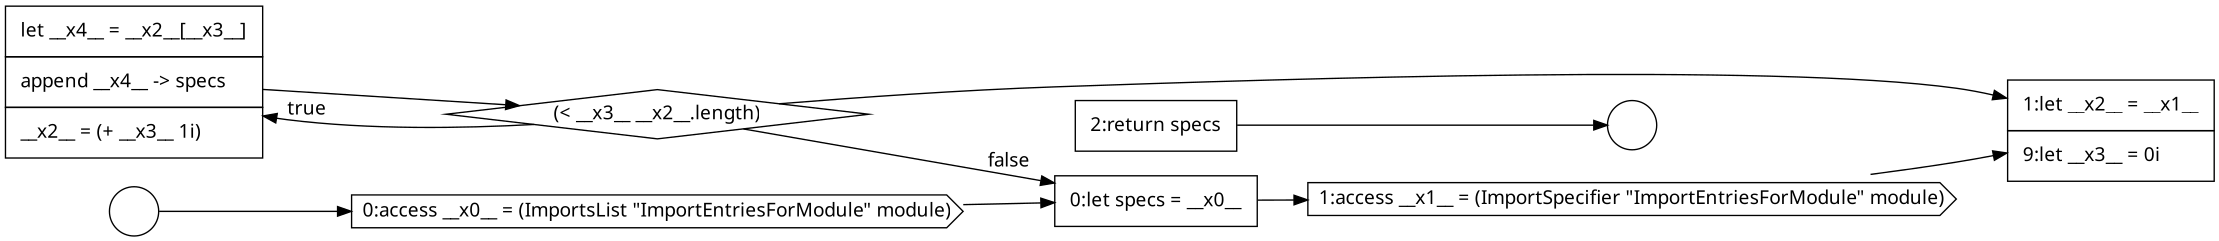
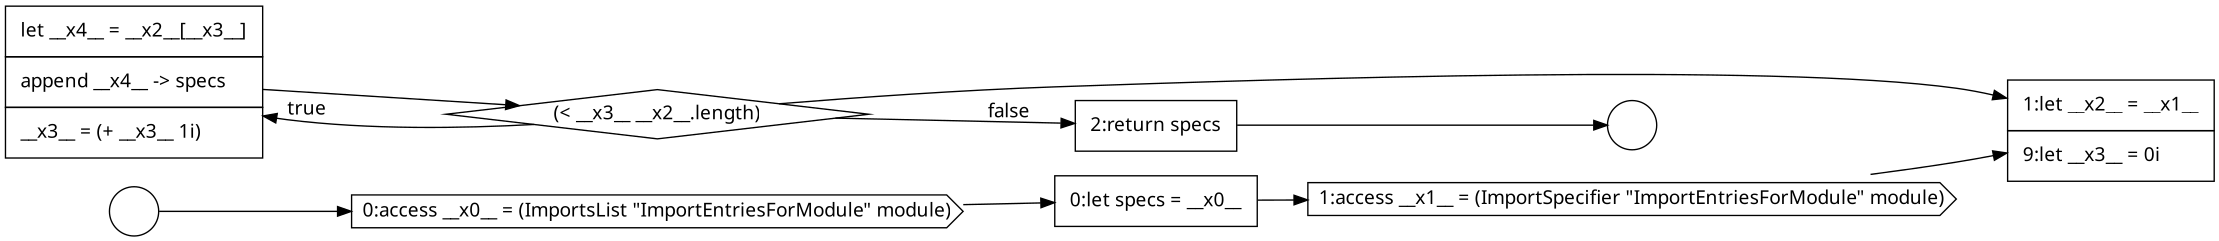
  digraph {
    fontname="Noto Sans"
    rankdir=LR
    node [color=black fillcolor=white fontname="Noto Sans" shape=none style=filled]
    edge [color=black fontname="Noto Sans"]
-   n1 [label=<<font color="black">     <table border="0" cellborder="1" cellspacing="0" cellpadding="10">       <tr><td align="left">let __x4__ = __x2__[__x3__]</td></tr>       <tr><td align="left">append __x4__ -&gt; specs</td></tr>       <tr><td align="left">__x2__ = (+ __x3__ 1i)</td></tr>     </table>   </font>> margin=0]
+   n1 [label=<<font color="black">     <table border="0" cellborder="1" cellspacing="0" cellpadding="10">       <tr><td align="left">let __x4__ = __x2__[__x3__]</td></tr>       <tr><td align="left">append __x4__ -&gt; specs</td></tr>       <tr><td align="left">__x3__ = (+ __x3__ 1i)</td></tr>     </table>   </font>> margin=0]
    n2 [label=<<font color="black">(&lt; __x3__ __x2__.length)</font>> shape=diamond]
    n3 [label=<<font color="black">     <table border="0" cellborder="1" cellspacing="0" cellpadding="10">       <tr><td align="left">1:let __x2__ = __x1__</td></tr>       <tr><td align="left">9:let __x3__ = 0i</td></tr>     </table>   </font>> margin=0]
    n4 [label=<<font color="black">     <table border="0" cellborder="1" cellspacing="0" cellpadding="10">       <tr><td align="left">2:return specs</td></tr>     </table>   </font>> margin=0]
    n5 [label=<<font color="black">     <table border="0" cellborder="1" cellspacing="0" cellpadding="10">       <tr><td align="left">0:let specs = __x0__</td></tr>     </table>   </font>> margin=0]
    n6 [label=<<font color="black">1:access __x1__ = (ImportSpecifier &quot;ImportEntriesForModule&quot; module)</font>> shape=cds]
    n7 [label=" " shape=circle]
    n8 [label=<<font color="black">0:access __x0__ = (ImportsList &quot;ImportEntriesForModule&quot; module)</font>> shape=cds]
    n9 [label=" " shape=circle]
    n1 -> n2
    n2 -> n1 [label=<<font color="black">true</font>>]
    n2 -> n3
-   n2 -> n5 [label=<<font color="black">false</font>>]
+   n2 -> n4 [label=<<font color="black">false</font>>]
    n4 -> n9
    n5 -> n6
    n6 -> n3
    n7 -> n8
    n8 -> n5
  }
